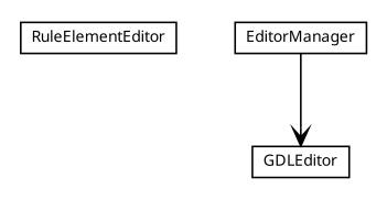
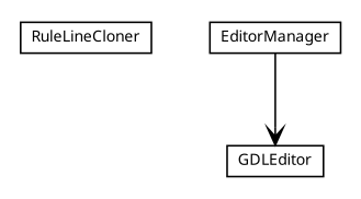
  digraph {
    nodesep=0.25
    ranksep=0.5
    node [fontcolor=black fontname="Trebuchet MS" fontsize=9.0 shape=plaintext]
-   n2 [label=<<table title="se.cambio.cds.gdl.editor.controller.RuleElementEditor" border="0" cellborder="1" cellspacing="0" cellpadding="2" port="p" href="./RuleElementEditor.html"> 		<tr><td><table border="0" cellspacing="0" cellpadding="1"> <tr><td align="center" balign="center"><font face="Trebuchet MS"> RuleElementEditor </font></td></tr> 		</table></td></tr> 		</table>>]
+   n1 [label=<<table title="se.cambio.cds.gdl.editor.controller.RuleLineCloner" border="0" cellborder="1" cellspacing="0" cellpadding="2" port="p" href="./RuleLineCloner.html"> 		<tr><td><table border="0" cellspacing="0" cellpadding="1"> <tr><td align="center" balign="center"><font face="Trebuchet MS"> RuleLineCloner </font></td></tr> 		</table></td></tr> 		</table>>]
    n3 [label=<<table title="se.cambio.cds.gdl.editor.controller.GDLEditor" border="0" cellborder="1" cellspacing="0" cellpadding="2" port="p" href="./GDLEditor.html"> 		<tr><td><table border="0" cellspacing="0" cellpadding="1"> <tr><td align="center" balign="center"><font face="Trebuchet MS"> GDLEditor </font></td></tr> 		</table></td></tr> 		</table>>]
    n4 [label=<<table title="se.cambio.cds.gdl.editor.controller.EditorManager" border="0" cellborder="1" cellspacing="0" cellpadding="2" port="p" href="./EditorManager.html"> 		<tr><td><table border="0" cellspacing="0" cellpadding="1"> <tr><td align="center" balign="center"><font face="Trebuchet MS"> EditorManager </font></td></tr> 		</table></td></tr> 		</table>>]
    n4 -> n3 [arrowhead=open color=black fontcolor=black fontname="Trebuchet MS" fontsize=10.0 headport=p labelfontname="Trebuchet MS" labelfontsize=10 tailport=p]
  }
